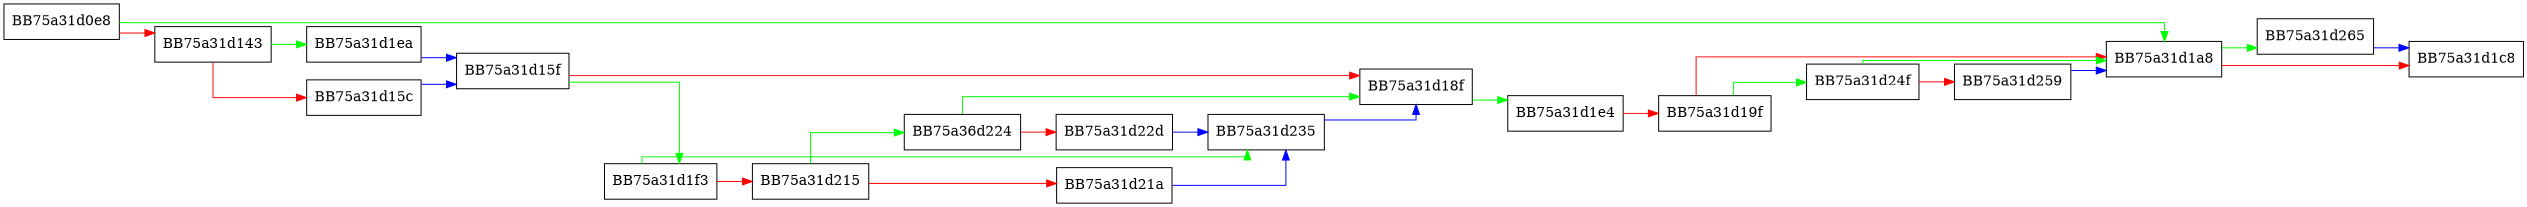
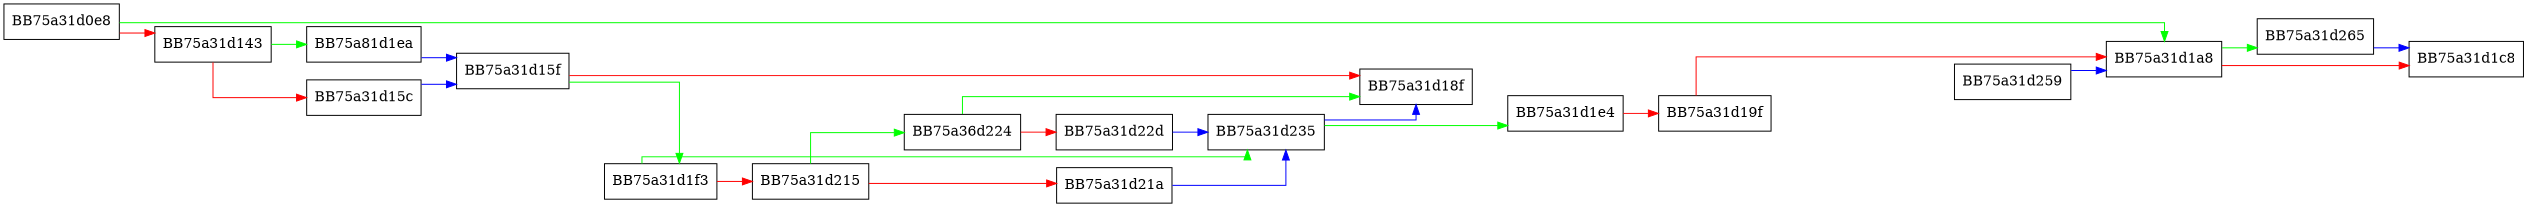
  digraph {
    rankdir=LR
    splines=ortho
    node [shape=box]
    edge [color=green]
    BB75a31d0e8
    BB75a31d1a8
    BB75a31d143
    BB75a31d265
    BB75a31d1c8
-   BB75a31d1ea
+   BB75a31d1ea [label=BB75a81d1ea]
    BB75a31d15c
    BB75a31d15f
    BB75a31d1f3
    BB75a31d18f
    BB75a31d215
    BB75a31d235
    BB75a31d1e4
    n14 [label=BB75a36d224]
    BB75a31d21a
    BB75a31d19f
-   BB75a31d24f
    BB75a31d259
    BB75a31d22d
    BB75a31d0e8 -> BB75a31d1a8
    BB75a31d0e8 -> BB75a31d143 [color=red]
    BB75a31d1a8 -> BB75a31d265
    BB75a31d1a8 -> BB75a31d1c8 [color=red]
    BB75a31d143 -> BB75a31d1ea
    BB75a31d143 -> BB75a31d15c [color=red]
    BB75a31d265 -> BB75a31d1c8 [color=blue]
    BB75a31d1ea -> BB75a31d15f [color=blue]
    BB75a31d15c -> BB75a31d15f [color=blue]
    BB75a31d15f -> BB75a31d1f3
    BB75a31d15f -> BB75a31d18f [color=red]
    BB75a31d1f3 -> BB75a31d215 [color=red]
    BB75a31d1f3 -> BB75a31d235
-   BB75a31d18f -> BB75a31d1e4
+   BB75a31d235 -> BB75a31d1e4
    BB75a31d215 -> n14
    BB75a31d215 -> BB75a31d21a [color=red]
    BB75a31d235 -> BB75a31d18f [color=blue]
    BB75a31d1e4 -> BB75a31d19f [color=red]
    n14 -> BB75a31d18f
    n14 -> BB75a31d22d [color=red]
    BB75a31d21a -> BB75a31d235 [color=blue]
    BB75a31d19f -> BB75a31d1a8 [color=red]
-   BB75a31d19f -> BB75a31d24f
-   BB75a31d24f -> BB75a31d1a8
-   BB75a31d24f -> BB75a31d259 [color=red]
    BB75a31d259 -> BB75a31d1a8 [color=blue]
    BB75a31d22d -> BB75a31d235 [color=blue]
  }
